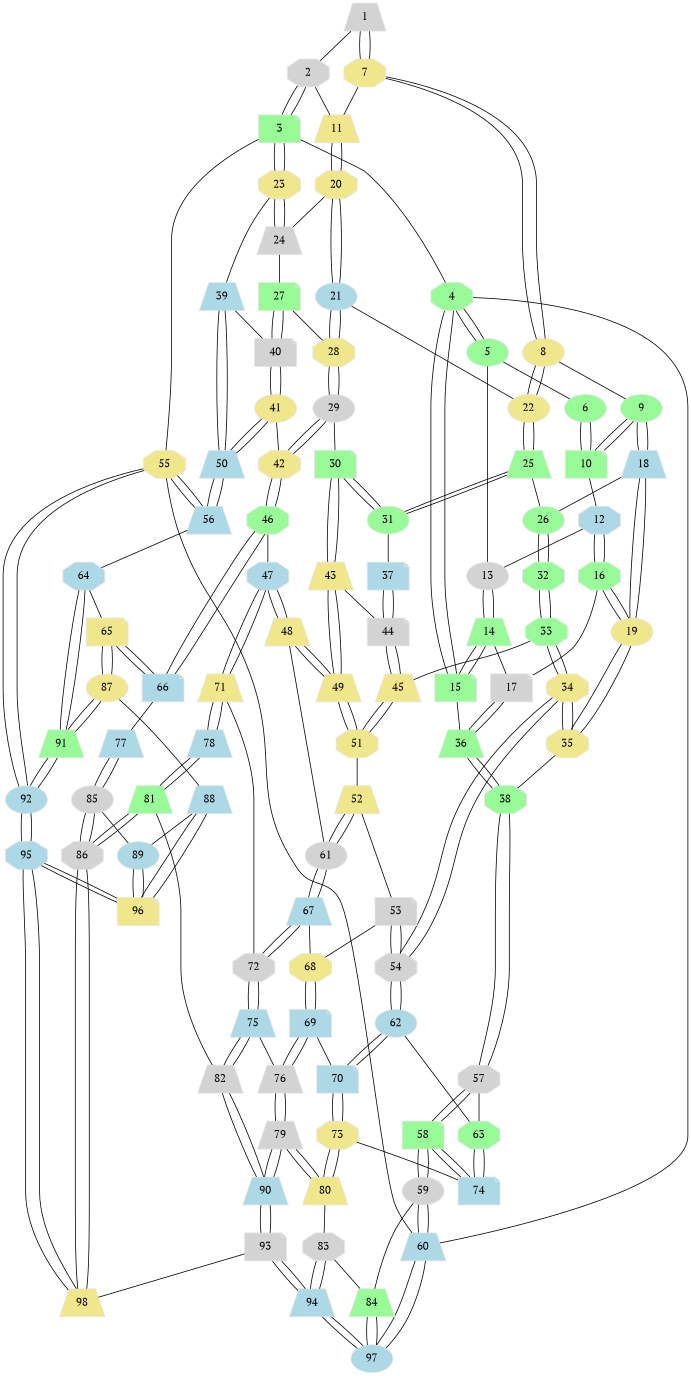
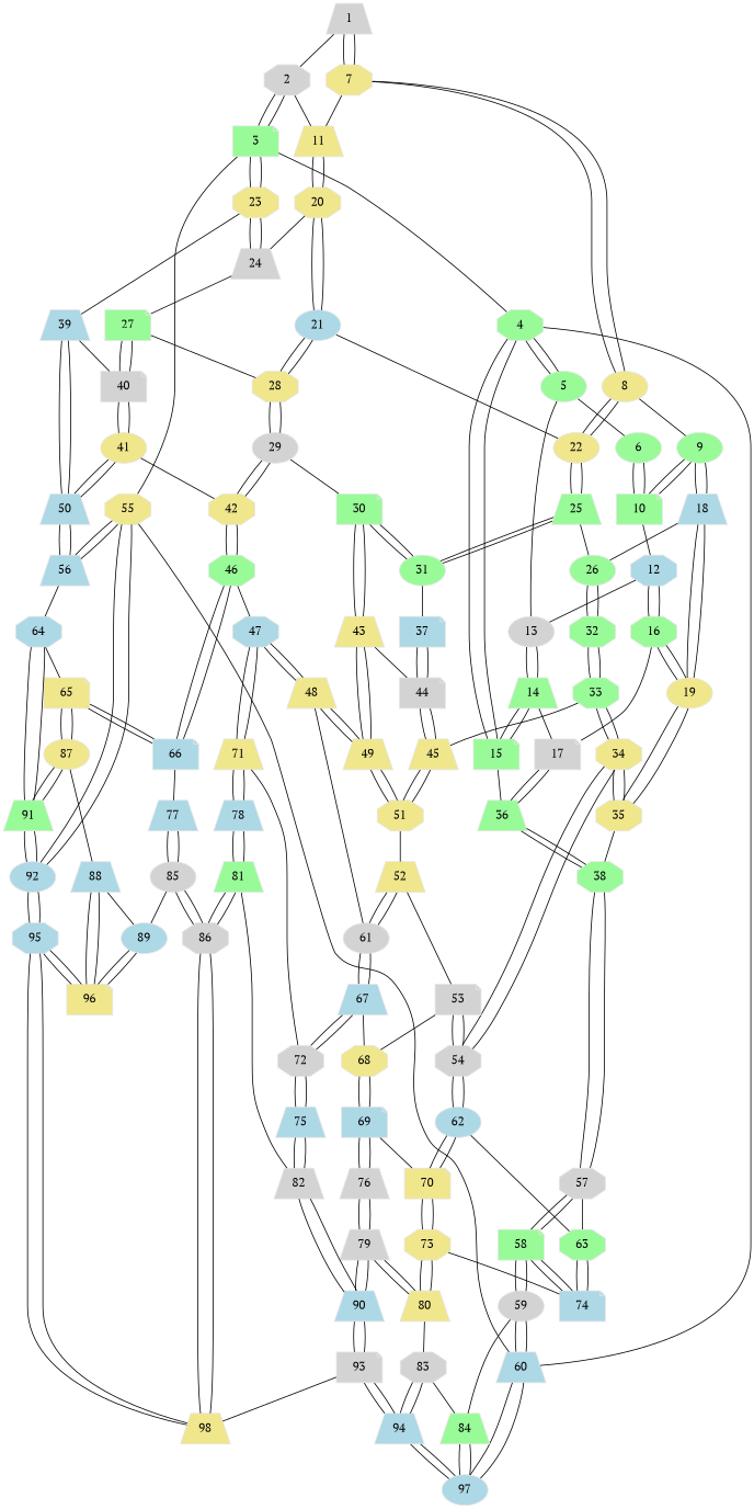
  graph {
    fontname="PT Serif"
    node [color=gray90 fillcolor=khaki fontname="PT Serif" shape=trapezium style=filled]
    edge [fontname="PT Serif"]
    1 [fillcolor=lightgrey]
    2 [fillcolor=lightgrey shape=octagon]
    7 [shape=octagon]
    3 [fillcolor=palegreen shape=note]
    11
    8 [shape=ellipse]
    4 [fillcolor=palegreen shape=octagon]
    23 [shape=octagon]
    55 [shape=octagon]
    20 [shape=octagon]
    5 [fillcolor=palegreen shape=ellipse]
    15 [fillcolor=palegreen shape=note]
    60 [fillcolor=lightblue]
    24 [fillcolor=lightgrey]
    39 [fillcolor=lightblue]
    56 [fillcolor=lightblue]
    92 [fillcolor=lightblue shape=ellipse]
    6 [fillcolor=palegreen shape=ellipse]
    13 [fillcolor=lightgrey shape=ellipse]
    36 [fillcolor=palegreen]
    97 [fillcolor=lightblue shape=ellipse]
    10 [fillcolor=palegreen shape=note]
    14 [fillcolor=palegreen]
    12 [fillcolor=lightblue shape=octagon]
    9 [fillcolor=palegreen shape=ellipse]
    22 [shape=ellipse]
    18 [fillcolor=lightblue]
    25 [fillcolor=palegreen]
    19 [shape=ellipse]
    26 [fillcolor=palegreen shape=ellipse]
    16 [fillcolor=palegreen shape=octagon]
    21 [fillcolor=lightblue shape=ellipse]
    17 [fillcolor=lightgrey shape=note]
    38 [fillcolor=palegreen shape=octagon]
    35 [shape=octagon]
    32 [fillcolor=palegreen shape=octagon]
    28 [shape=octagon]
    27 [fillcolor=palegreen shape=note]
    29 [fillcolor=lightgrey shape=ellipse]
    31 [fillcolor=palegreen shape=ellipse]
    40 [fillcolor=lightgrey shape=note]
    50 [fillcolor=lightblue]
    37 [fillcolor=lightblue shape=note]
    33 [fillcolor=palegreen shape=octagon]
    41 [shape=ellipse]
    30 [fillcolor=palegreen shape=note]
    42 [shape=octagon]
    43
    46 [fillcolor=palegreen shape=octagon]
    44 [fillcolor=lightgrey shape=note]
    49
    34 [shape=octagon]
    45
    54 [fillcolor=lightgrey shape=octagon]
    51 [shape=octagon]
    62 [fillcolor=lightblue shape=ellipse]
    57 [fillcolor=lightgrey shape=octagon]
    58 [fillcolor=palegreen shape=note]
    63 [fillcolor=palegreen shape=octagon]
    47 [fillcolor=lightblue shape=octagon]
    66 [fillcolor=lightblue shape=note]
    52
    48
    71
    77 [fillcolor=lightblue]
    61 [fillcolor=lightgrey shape=ellipse]
    72 [fillcolor=lightgrey shape=octagon]
    78 [fillcolor=lightblue]
    67 [fillcolor=lightblue]
    64 [fillcolor=lightblue shape=octagon]
    53 [fillcolor=lightgrey shape=note]
    68 [shape=octagon]
    69 [fillcolor=lightblue shape=note]
-   70 [fillcolor=lightblue shape=note]
+   70 [shape=note]
    95 [fillcolor=lightblue shape=octagon]
    65 [shape=note]
    91 [fillcolor=palegreen]
    59 [fillcolor=lightgrey shape=ellipse]
    74 [fillcolor=lightblue shape=note]
    84 [fillcolor=palegreen]
    73 [shape=octagon]
    87 [shape=ellipse]
    88 [fillcolor=lightblue]
    85 [fillcolor=lightgrey shape=ellipse]
    75 [fillcolor=lightblue]
    76 [fillcolor=lightgrey]
    79 [fillcolor=lightgrey]
    80
    81 [fillcolor=palegreen]
    82 [fillcolor=lightgrey]
    83 [fillcolor=lightgrey shape=octagon]
    90 [fillcolor=lightblue]
    86 [fillcolor=lightgrey shape=octagon]
    89 [fillcolor=lightblue shape=ellipse]
    93 [fillcolor=lightgrey shape=note]
    94 [fillcolor=lightblue]
    98
    96 [shape=note]
    1 -- 2
    1 -- 7
    1 -- 7
    2 -- 3
    2 -- 3
    2 -- 11
    7 -- 11
    7 -- 8
    7 -- 8
    3 -- 4
    3 -- 23
    3 -- 23
    3 -- 55
    11 -- 20
    11 -- 20
    8 -- 9
    8 -- 22
    8 -- 22
    4 -- 5
    4 -- 5
    4 -- 15
    4 -- 15
    4 -- 60
    23 -- 24
    23 -- 24
    23 -- 39
    55 -- 60
    55 -- 56
    55 -- 56
    55 -- 92
    55 -- 92
    20 -- 24
    20 -- 21
    20 -- 21
    5 -- 6
    5 -- 13
    15 -- 36
    60 -- 97
    60 -- 97
    24 -- 27
    39 -- 40
    39 -- 50
    39 -- 50
    56 -- 64
    92 -- 95
    92 -- 95
    6 -- 10
    6 -- 10
    13 -- 14
    13 -- 14
    36 -- 38
    36 -- 38
    10 -- 12
    14 -- 15
    14 -- 15
    14 -- 17
    12 -- 13
    12 -- 16
    12 -- 16
    9 -- 10
    9 -- 10
    9 -- 18
    9 -- 18
    22 -- 25
    22 -- 25
    18 -- 19
    18 -- 19
    18 -- 26
    25 -- 26
    25 -- 31
    25 -- 31
    19 -- 35
    19 -- 35
    26 -- 32
    26 -- 32
    16 -- 19
    16 -- 19
    16 -- 17
    21 -- 22
    21 -- 28
    21 -- 28
    17 -- 36
    17 -- 36
    38 -- 57
    38 -- 57
    35 -- 38
    32 -- 33
    32 -- 33
    28 -- 29
    28 -- 29
    27 -- 28
    27 -- 40
    27 -- 40
    29 -- 30
    29 -- 42
    29 -- 42
    31 -- 37
    40 -- 41
    40 -- 41
    50 -- 56
    50 -- 56
    37 -- 44
    37 -- 44
    33 -- 34
    33 -- 34
    33 -- 45
    41 -- 50
    41 -- 50
    41 -- 42
    30 -- 31
    30 -- 31
    30 -- 43
    30 -- 43
    42 -- 46
    42 -- 46
    43 -- 44
    43 -- 49
    43 -- 49
    46 -- 47
    46 -- 66
    46 -- 66
    44 -- 45
    44 -- 45
    49 -- 51
    49 -- 51
    34 -- 35
    34 -- 35
    34 -- 54
    34 -- 54
    45 -- 51
    45 -- 51
    54 -- 62
    54 -- 62
    51 -- 52
    62 -- 63
    62 -- 70
    62 -- 70
    57 -- 58
    57 -- 58
    57 -- 63
    58 -- 59
    58 -- 59
    58 -- 74
    58 -- 74
    63 -- 74
    63 -- 74
    47 -- 48
    47 -- 48
    47 -- 71
    47 -- 71
    66 -- 77
    52 -- 61
    52 -- 61
    52 -- 53
    48 -- 49
    48 -- 49
    48 -- 61
    71 -- 72
    71 -- 78
    71 -- 78
    77 -- 85
    77 -- 85
    61 -- 67
    61 -- 67
    72 -- 75
    72 -- 75
    78 -- 81
    78 -- 81
    67 -- 72
    67 -- 72
    67 -- 68
    64 -- 65
    64 -- 91
    64 -- 91
    53 -- 54
    53 -- 54
    53 -- 68
    68 -- 69
    68 -- 69
    69 -- 70
    69 -- 76
    69 -- 76
    70 -- 73
    70 -- 73
    95 -- 98
    95 -- 98
    95 -- 96
    95 -- 96
    65 -- 66
    65 -- 66
    65 -- 87
    65 -- 87
    91 -- 92
    91 -- 92
    59 -- 60
    59 -- 60
    59 -- 84
    84 -- 97
    84 -- 97
    73 -- 74
    73 -- 80
    73 -- 80
    87 -- 91
    87 -- 91
    87 -- 88
    88 -- 89
    88 -- 96
    88 -- 96
    85 -- 86
    85 -- 86
    85 -- 89
-   75 -- 76
    75 -- 82
    75 -- 82
    76 -- 79
    76 -- 79
    79 -- 80
    79 -- 80
    79 -- 90
    79 -- 90
    80 -- 83
    81 -- 82
    81 -- 86
    81 -- 86
    82 -- 90
    82 -- 90
    83 -- 84
    83 -- 94
    83 -- 94
    90 -- 93
    90 -- 93
    86 -- 98
    86 -- 98
    89 -- 96
    89 -- 96
    93 -- 94
    93 -- 94
    93 -- 98
    94 -- 97
    94 -- 97
  }
